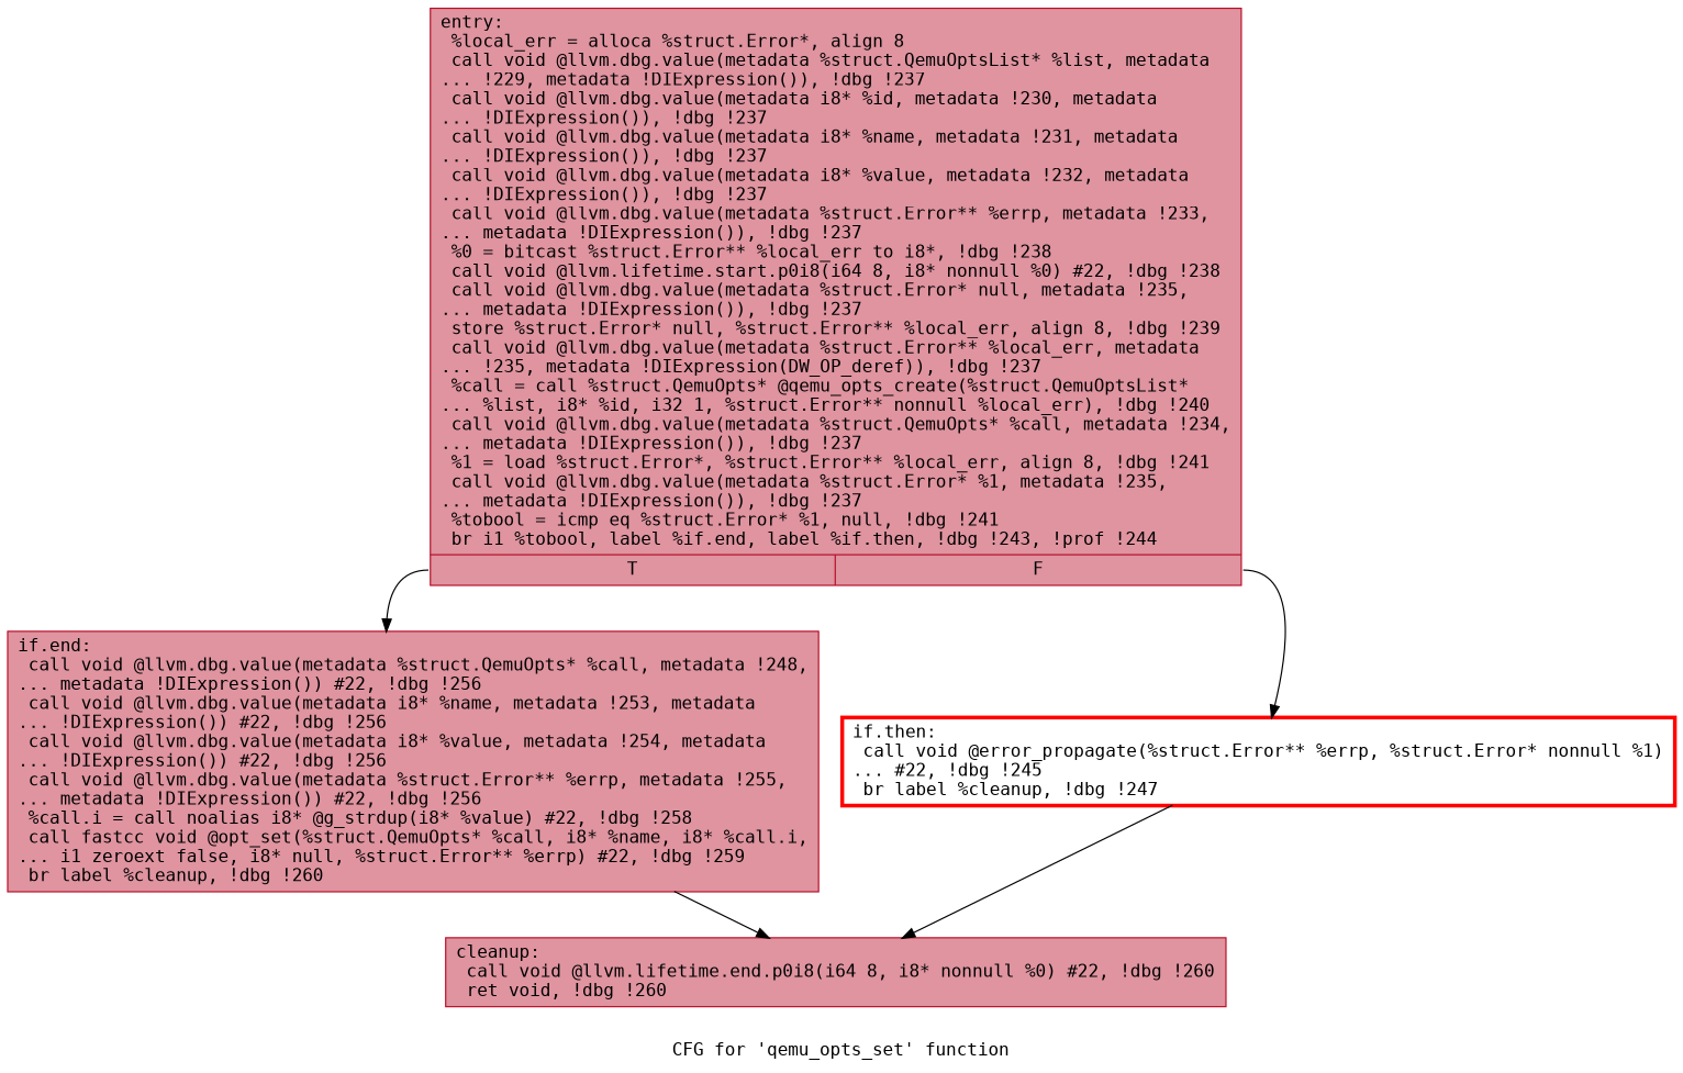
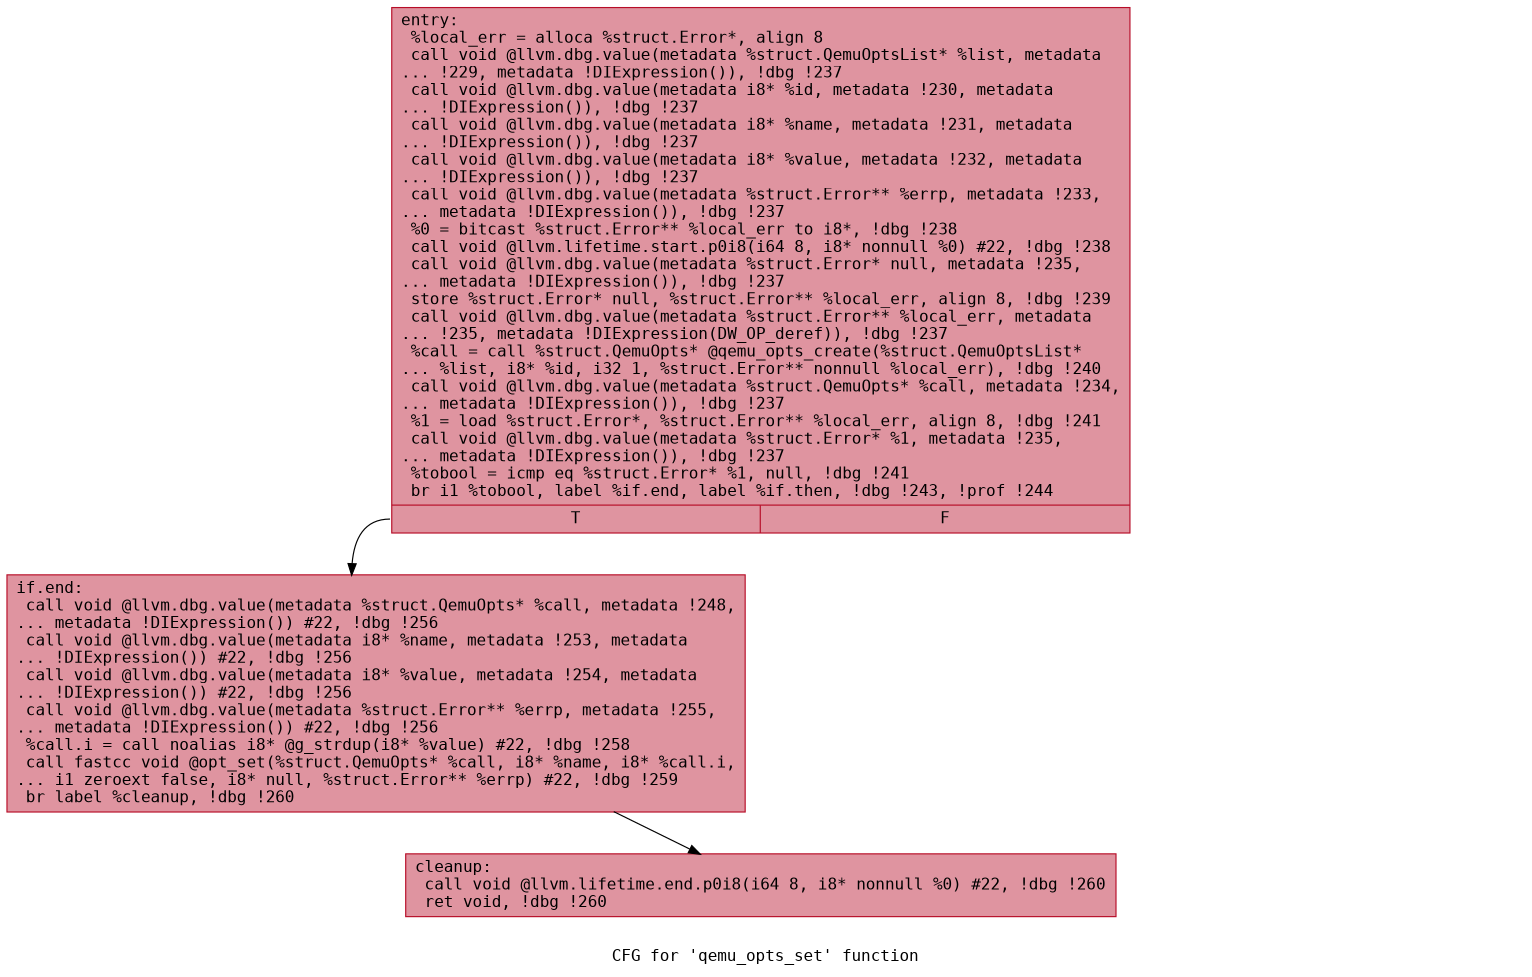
  digraph {
    label="CFG for 'qemu_opts_set' function"
    fontname="DejaVu Sans Mono"
    node [color="#b70d28ff" fillcolor="#b70d2870" shape=record style=filled fontname="DejaVu Sans Mono"]
    edge [fontname="DejaVu Sans Mono"]
    n1 [label="{entry:\l  %local_err = alloca %struct.Error*, align 8\l  call void @llvm.dbg.value(metadata %struct.QemuOptsList* %list, metadata\l... !229, metadata !DIExpression()), !dbg !237\l  call void @llvm.dbg.value(metadata i8* %id, metadata !230, metadata\l... !DIExpression()), !dbg !237\l  call void @llvm.dbg.value(metadata i8* %name, metadata !231, metadata\l... !DIExpression()), !dbg !237\l  call void @llvm.dbg.value(metadata i8* %value, metadata !232, metadata\l... !DIExpression()), !dbg !237\l  call void @llvm.dbg.value(metadata %struct.Error** %errp, metadata !233,\l... metadata !DIExpression()), !dbg !237\l  %0 = bitcast %struct.Error** %local_err to i8*, !dbg !238\l  call void @llvm.lifetime.start.p0i8(i64 8, i8* nonnull %0) #22, !dbg !238\l  call void @llvm.dbg.value(metadata %struct.Error* null, metadata !235,\l... metadata !DIExpression()), !dbg !237\l  store %struct.Error* null, %struct.Error** %local_err, align 8, !dbg !239\l  call void @llvm.dbg.value(metadata %struct.Error** %local_err, metadata\l... !235, metadata !DIExpression(DW_OP_deref)), !dbg !237\l  %call = call %struct.QemuOpts* @qemu_opts_create(%struct.QemuOptsList*\l... %list, i8* %id, i32 1, %struct.Error** nonnull %local_err), !dbg !240\l  call void @llvm.dbg.value(metadata %struct.QemuOpts* %call, metadata !234,\l... metadata !DIExpression()), !dbg !237\l  %1 = load %struct.Error*, %struct.Error** %local_err, align 8, !dbg !241\l  call void @llvm.dbg.value(metadata %struct.Error* %1, metadata !235,\l... metadata !DIExpression()), !dbg !237\l  %tobool = icmp eq %struct.Error* %1, null, !dbg !241\l  br i1 %tobool, label %if.end, label %if.then, !dbg !243, !prof !244\l|{<s0>T|<s1>F}}"]
    n2 [label="{if.end:                                           \l  call void @llvm.dbg.value(metadata %struct.QemuOpts* %call, metadata !248,\l... metadata !DIExpression()) #22, !dbg !256\l  call void @llvm.dbg.value(metadata i8* %name, metadata !253, metadata\l... !DIExpression()) #22, !dbg !256\l  call void @llvm.dbg.value(metadata i8* %value, metadata !254, metadata\l... !DIExpression()) #22, !dbg !256\l  call void @llvm.dbg.value(metadata %struct.Error** %errp, metadata !255,\l... metadata !DIExpression()) #22, !dbg !256\l  %call.i = call noalias i8* @g_strdup(i8* %value) #22, !dbg !258\l  call fastcc void @opt_set(%struct.QemuOpts* %call, i8* %name, i8* %call.i,\l... i1 zeroext false, i8* null, %struct.Error** %errp) #22, !dbg !259\l  br label %cleanup, !dbg !260\l}"]
-   n3 [color=red label="{if.then:                                          \l  call void @error_propagate(%struct.Error** %errp, %struct.Error* nonnull %1)\l... #22, !dbg !245\l  br label %cleanup, !dbg !247\l}" penwidth=3.0 fillcolor="" style=""]
    n4 [label="{cleanup:                                          \l  call void @llvm.lifetime.end.p0i8(i64 8, i8* nonnull %0) #22, !dbg !260\l  ret void, !dbg !260\l}"]
    n1 -> n2 [tailport=s0]
-   n1 -> n3 [tailport=s1]
    n2 -> n4
-   n3 -> n4
  }
